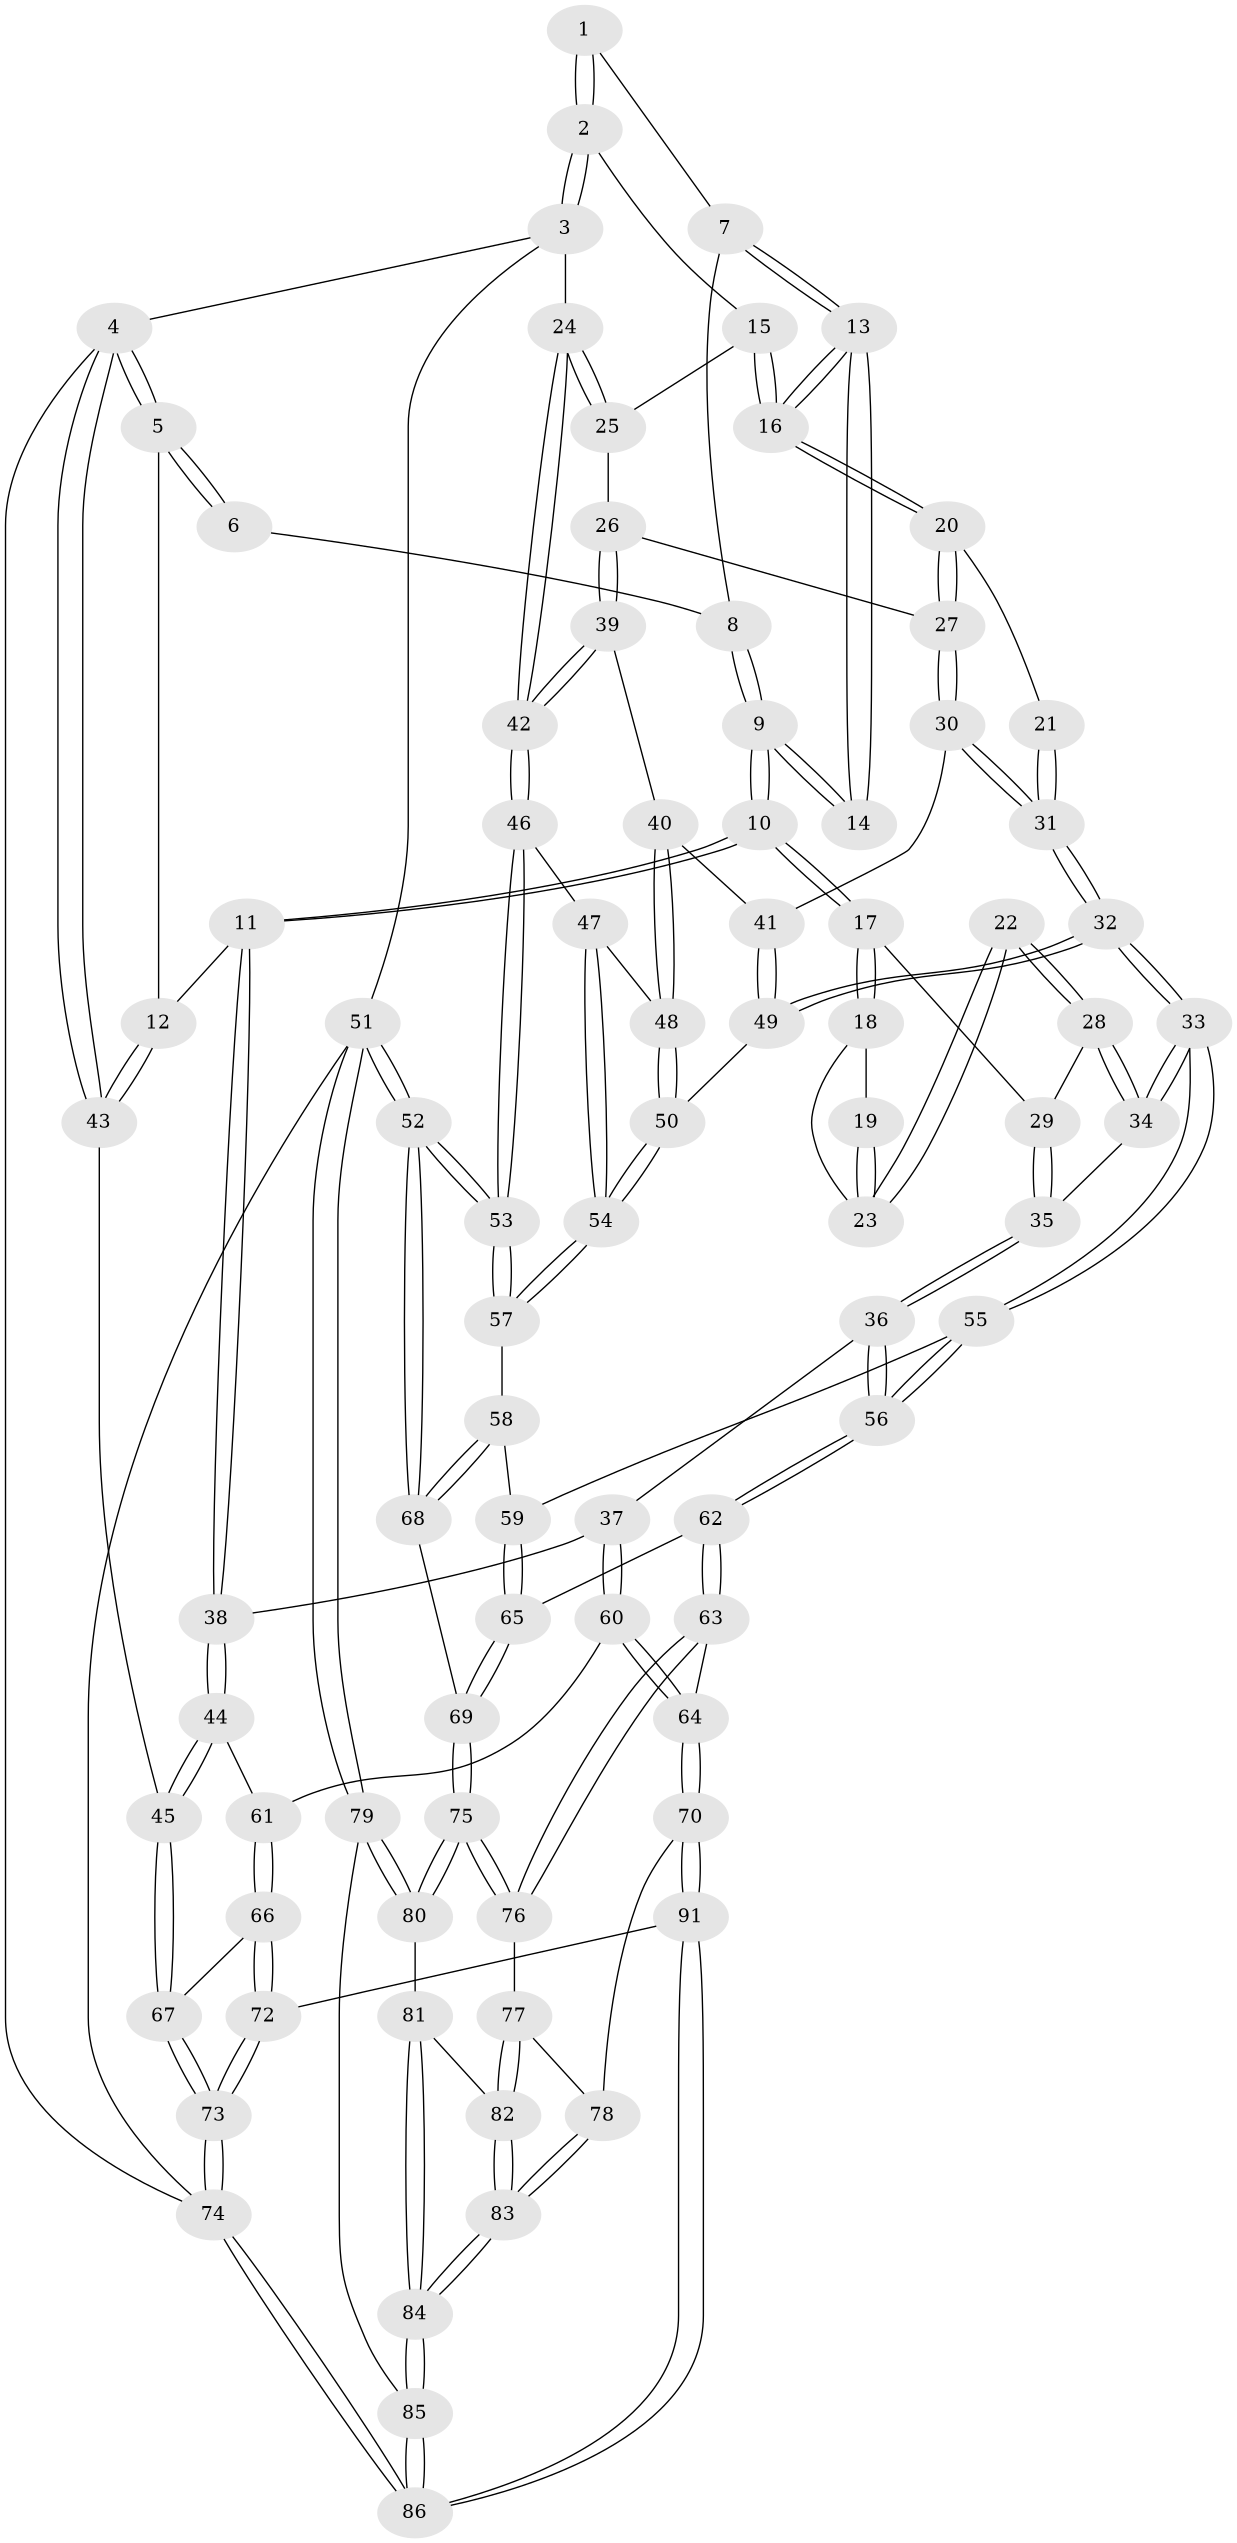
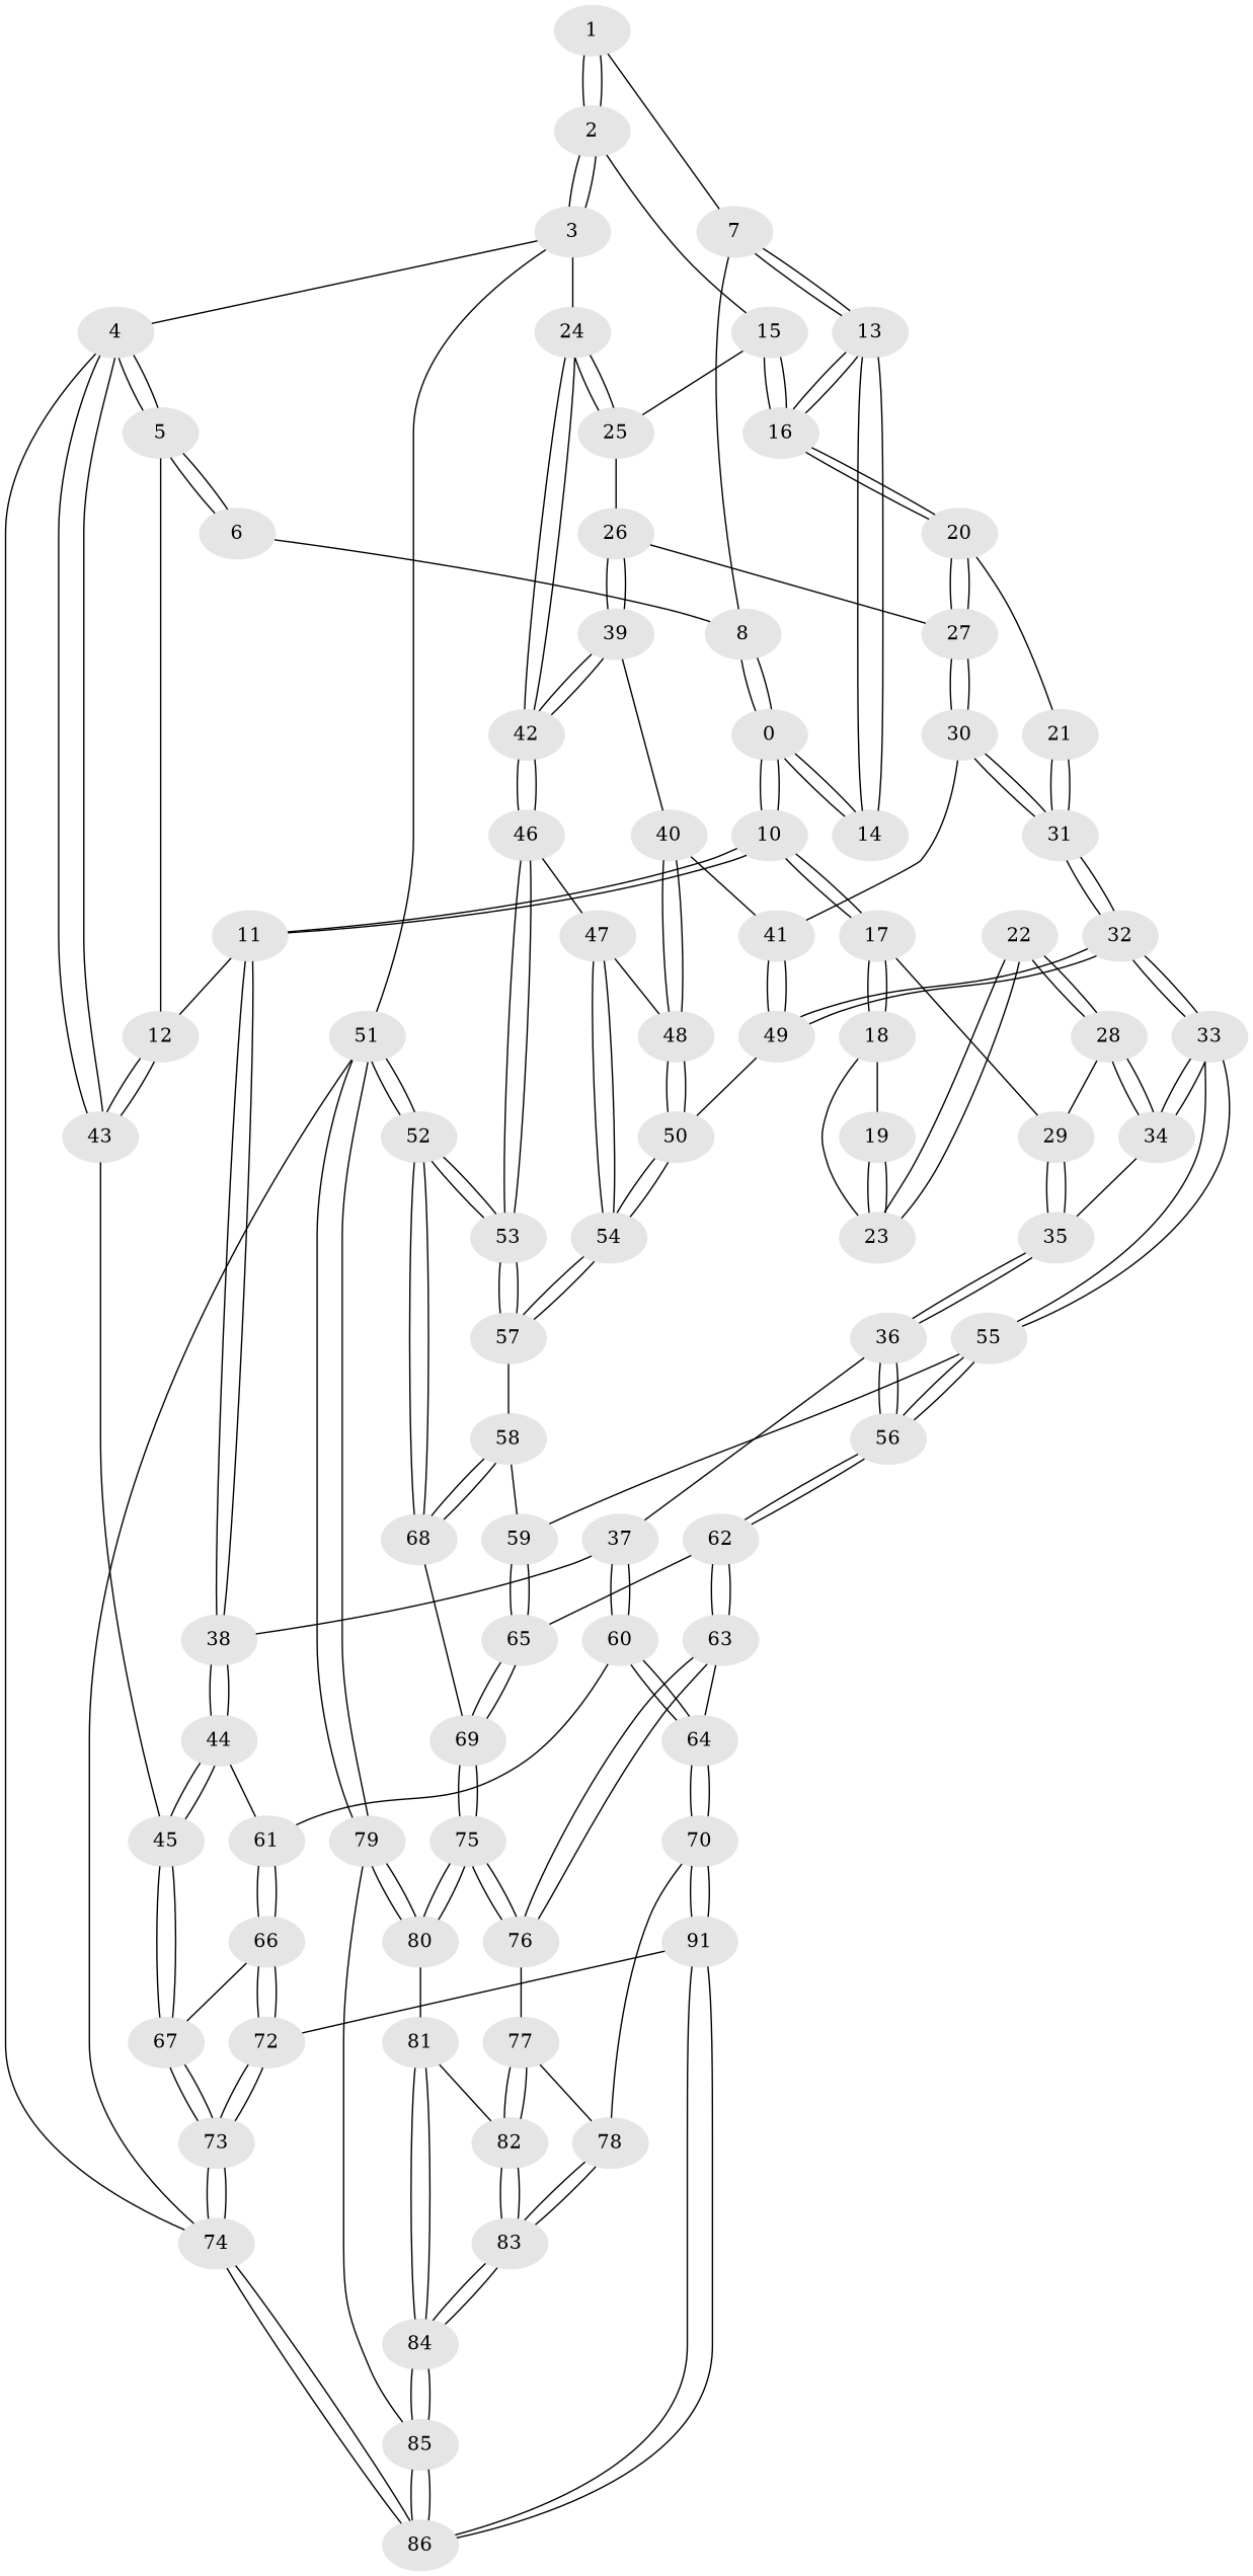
  graph {
    fontname="DejaVu Serif"
    node [color=gray90 fontname="DejaVu Serif" style=filled]
    edge [fontname="DejaVu Serif"]
    1
    2
    7
    3
    15
    8
    13
    4
    24
    51
    16
    25
    5
    43
    74
    42
    52
    79
    6
    12
    45
    86
-   9
+   9 [label=0]
    14
    10
    11
    17
    38
    18
    29
    44
    20
    26
    21
    27
    19
    23
    35
    31
    30
    22
    28
    32
    34
    46
    39
    40
    41
    36
    49
    33
    55
    50
    56
    59
    37
    60
    62
    61
    64
    48
    47
    53
    67
    66
    73
    54
    57
    68
    80
    85
    69
    58
    65
    63
    70
    72
    76
    77
    n80 [label=91]
    78
    75
    83
    81
    82
    84
    1 -- 2
    1 -- 2
    1 -- 7
    2 -- 3
    2 -- 3
    2 -- 15
    7 -- 8
    7 -- 13
    7 -- 13
    3 -- 4
    3 -- 24
    3 -- 51
    15 -- 16
    15 -- 16
    15 -- 25
    8 -- 9
    8 -- 9
    13 -- 16
    13 -- 16
    13 -- 14
    13 -- 14
    4 -- 5
    4 -- 5
    4 -- 43
    4 -- 43
    4 -- 74
    24 -- 25
    24 -- 25
    24 -- 42
    24 -- 42
    51 -- 74
    51 -- 52
    51 -- 52
    51 -- 79
    51 -- 79
    16 -- 20
    16 -- 20
    25 -- 26
    5 -- 6
    5 -- 6
    5 -- 12
    43 -- 45
    74 -- 86
    74 -- 86
    42 -- 46
    42 -- 46
    52 -- 53
    52 -- 53
    52 -- 68
    52 -- 68
    79 -- 80
    79 -- 80
    79 -- 85
    6 -- 8
    12 -- 43
    12 -- 43
    45 -- 67
    45 -- 67
    9 -- 14
    9 -- 14
    9 -- 10
    9 -- 10
    10 -- 11
    10 -- 11
    10 -- 17
    10 -- 17
    11 -- 12
    11 -- 38
    11 -- 38
    17 -- 18
    17 -- 18
    17 -- 29
    38 -- 44
    38 -- 44
    18 -- 19
    18 -- 23
    29 -- 35
    29 -- 35
    44 -- 45
    44 -- 45
    44 -- 61
    20 -- 21
    20 -- 27
    20 -- 27
    26 -- 27
    26 -- 39
    26 -- 39
    21 -- 31
    21 -- 31
    27 -- 30
    27 -- 30
    19 -- 23
    19 -- 23
    35 -- 36
    35 -- 36
    31 -- 32
    31 -- 32
    30 -- 31
    30 -- 31
    30 -- 41
    22 -- 23
    22 -- 23
    22 -- 28
    22 -- 28
    28 -- 29
    28 -- 34
    28 -- 34
    32 -- 49
    32 -- 49
    32 -- 33
    32 -- 33
    34 -- 35
    46 -- 47
    46 -- 53
    46 -- 53
    39 -- 42
    39 -- 42
    39 -- 40
    40 -- 41
    40 -- 48
    40 -- 48
    41 -- 49
    41 -- 49
    36 -- 56
    36 -- 56
    36 -- 37
    49 -- 50
    33 -- 34
    33 -- 34
    33 -- 55
    33 -- 55
    55 -- 56
    55 -- 56
    55 -- 59
    50 -- 54
    50 -- 54
    56 -- 62
    56 -- 62
    59 -- 65
    59 -- 65
    37 -- 38
    37 -- 60
    37 -- 60
    60 -- 61
    60 -- 64
    60 -- 64
    62 -- 65
    62 -- 63
    62 -- 63
    61 -- 66
    61 -- 66
    64 -- 70
    64 -- 70
    48 -- 50
    48 -- 50
    47 -- 48
    47 -- 54
    47 -- 54
    53 -- 57
    53 -- 57
    67 -- 73
    67 -- 73
    66 -- 67
    66 -- 72
    66 -- 72
    73 -- 74
    73 -- 74
    54 -- 57
    54 -- 57
    57 -- 58
    68 -- 69
    80 -- 81
    85 -- 86
    85 -- 86
    69 -- 75
    69 -- 75
    58 -- 59
    58 -- 68
    58 -- 68
    65 -- 69
    65 -- 69
    63 -- 64
    63 -- 76
    63 -- 76
    70 -- n80
    70 -- n80
    70 -- 78
    72 -- 73
    72 -- 73
    76 -- 77
    77 -- 78
    77 -- 82
    77 -- 82
    n80 -- 86
    n80 -- 86
    n80 -- 72
    78 -- 83
    78 -- 83
    75 -- 80
    75 -- 80
    75 -- 76
    75 -- 76
    83 -- 84
    83 -- 84
    81 -- 82
    81 -- 84
    81 -- 84
    82 -- 83
    82 -- 83
    84 -- 85
    84 -- 85
  }
